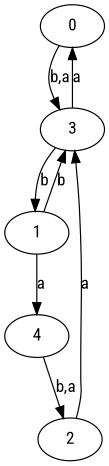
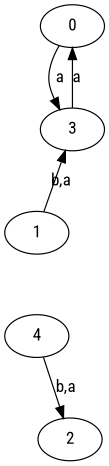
  digraph {
    d2tdocpreamble="\usetikzlibrary{automata}"
    d2tfigpreamble="\tikzstyle{every state}= [ draw=blue!50,very thick,fill=blue!20]  \tikzstyle{auto}= [fill=white]"
    fontname="Roboto Condensed"
    ranksep=0.5
    node [fontname="Roboto Condensed" style=state]
    edge [fontname="Roboto Condensed" lblstyle=auto topath="bend right"]
    n1 [label=0]
    n2 [label=3]
    n3 [label=1]
    n4 [label=4 style="state, initial"]
    n5 [label=2 style="state, accepting"]
-   n1 -> n2 [label="b,a"]
+   n1 -> n2 [label=a]
    n2 -> n1 [label=a]
-   n2 -> n3 [label=b]
-   n3 -> n2 [label=b]
-   n3 -> n4 [label=a]
+   n3 -> n2 [label="b,a"]
    n4 -> n5 [label="b,a"]
-   n5 -> n2 [label=a]
  }
